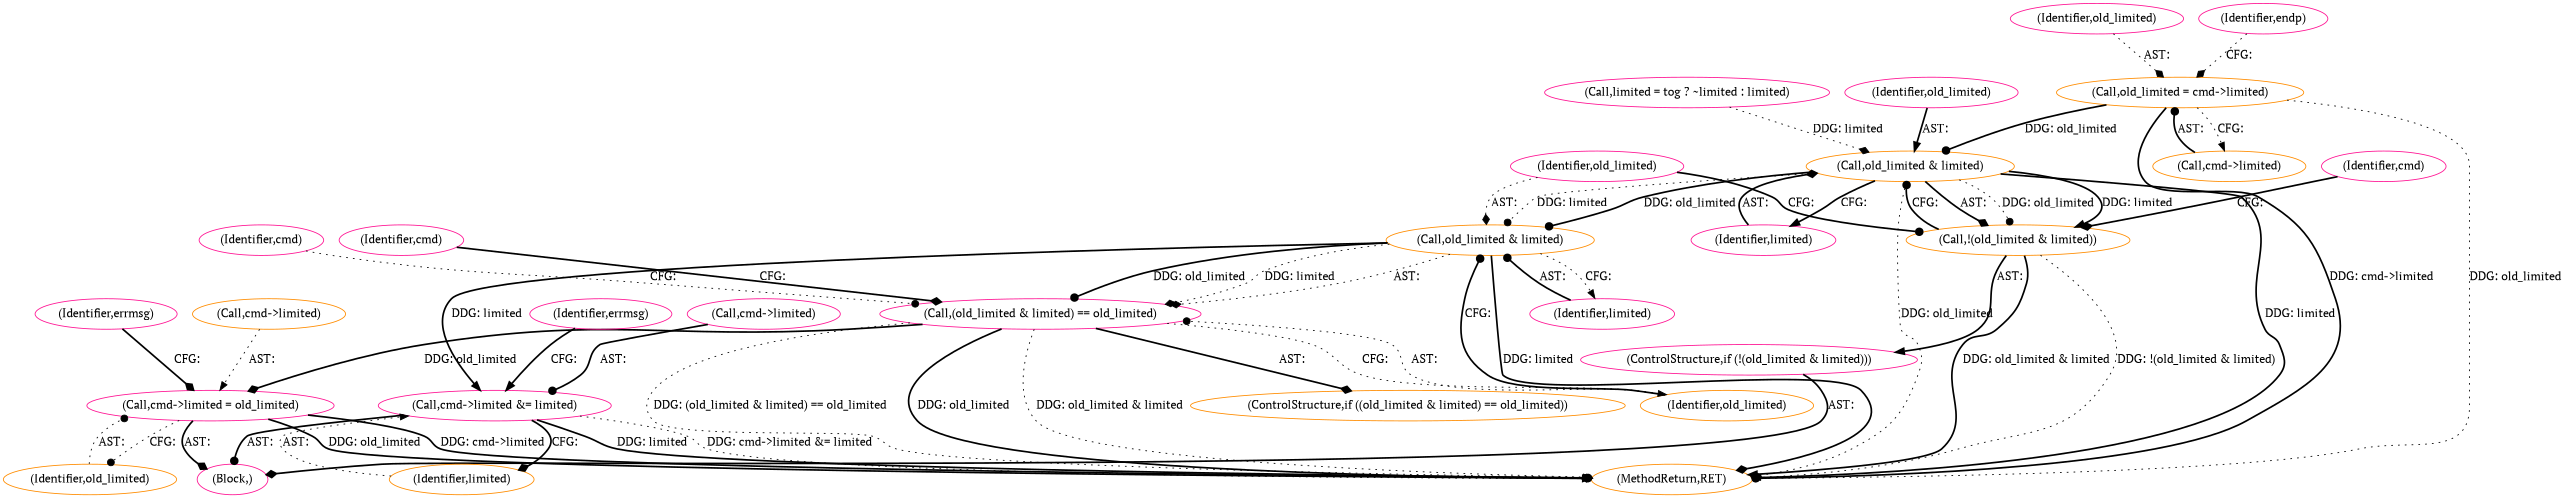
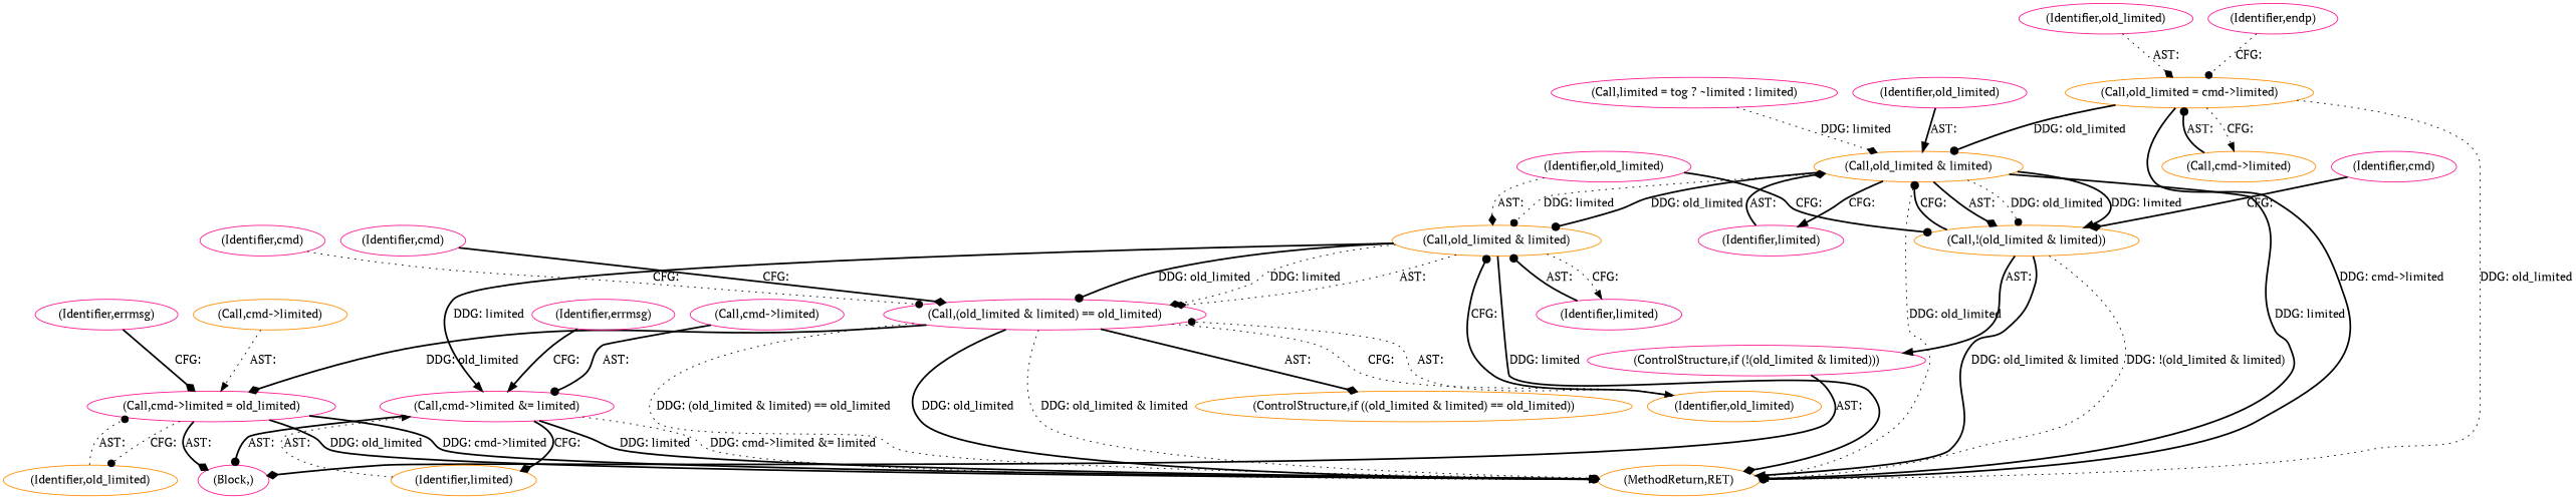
  digraph {
    fontname="PT Serif"
    node [color=deeppink fontname="PT Serif"]
    edge [arrowhead=diamond fontname="PT Serif" style=bold]
    n1 [color=darkorange label="(Call,old_limited = cmd->limited)"]
    n2 [color=darkorange label="(Call,old_limited & limited)"]
    n3 [color=darkorange label="(Call,cmd->limited)"]
    n4 [color=darkorange label="(MethodReturn,RET)"]
    n5 [color=darkorange label="(Call,!(old_limited & limited))"]
    n6 [color=darkorange label="(Call,old_limited & limited)"]
    n7 [label="(Identifier,limited)"]
    n8 [label="(Block,)"]
    n9 [label="(ControlStructure,if (!(old_limited & limited)))"]
    n10 [label="(Call,(old_limited & limited) == old_limited)"]
    n11 [label="(Call,cmd->limited &= limited)"]
    n12 [label="(Identifier,limited)"]
    n13 [label="(Call,cmd->limited = old_limited)"]
    n14 [color=darkorange label="(ControlStructure,if ((old_limited & limited) == old_limited))"]
    n15 [color=darkorange label="(Identifier,old_limited)"]
    n16 [color=darkorange label="(Identifier,limited)"]
    n17 [color=darkorange label="(Identifier,old_limited)"]
    n18 [label="(Call,limited = tog ? ~limited : limited)"]
    n19 [label="(Identifier,errmsg)"]
    n20 [color=darkorange label="(Call,cmd->limited)"]
    n21 [label="(Identifier,old_limited)"]
    n22 [label="(Call,cmd->limited)"]
    n23 [label="(Identifier,cmd)"]
    n24 [label="(Identifier,errmsg)"]
    n25 [label="(Identifier,cmd)"]
    n26 [label="(Identifier,old_limited)"]
    n27 [label="(Identifier,old_limited)"]
    n28 [label="(Identifier,cmd)"]
    n29 [label="(Identifier,endp)"]
    n1 -> n2 [arrowhead=dot label="DDG: old_limited"]
    n1 -> n3 [arrowhead=normal label="CFG: " style=dotted]
    n1 -> n4 [arrowhead=dot label="DDG: old_limited" style=dotted]
    n1 -> n4 [arrowhead=dot label="DDG: cmd->limited"]
    n2 -> n4 [label="DDG: limited"]
    n2 -> n4 [label="DDG: old_limited" style=dotted]
    n2 -> n5 [label="AST: "]
    n2 -> n5 [arrowhead=dot label="DDG: old_limited" style=dotted]
    n2 -> n5 [arrowhead=normal label="DDG: limited"]
    n2 -> n6 [arrowhead=dot label="DDG: old_limited"]
    n2 -> n6 [arrowhead=dot label="DDG: limited" style=dotted]
    n2 -> n7 [arrowhead=normal label="CFG: "]
    n3 -> n1 [arrowhead=dot label="AST: "]
    n5 -> n2 [arrowhead=dot label="CFG: "]
    n5 -> n4 [arrowhead=normal label="DDG: old_limited & limited"]
    n5 -> n4 [arrowhead=normal label="DDG: !(old_limited & limited)" style=dotted]
    n5 -> n9 [arrowhead=normal label="AST: "]
    n6 -> n4 [label="DDG: limited"]
    n6 -> n10 [label="AST: " style=dotted]
    n6 -> n10 [arrowhead=dot label="DDG: old_limited"]
    n6 -> n10 [label="DDG: limited" style=dotted]
    n6 -> n11 [arrowhead=normal label="DDG: limited"]
    n6 -> n12 [arrowhead=normal label="CFG: " style=dotted]
    n7 -> n2 [label="AST: "]
    n9 -> n8 [label="AST: "]
    n10 -> n4 [arrowhead=normal label="DDG: (old_limited & limited) == old_limited" style=dotted]
    n10 -> n4 [arrowhead=normal label="DDG: old_limited"]
    n10 -> n4 [arrowhead=normal label="DDG: old_limited & limited" style=dotted]
    n10 -> n13 [label="DDG: old_limited"]
    n10 -> n14 [label="AST: "]
    n10 -> n15 [arrowhead=normal label="CFG: " style=dotted]
    n11 -> n4 [arrowhead=dot label="DDG: limited"]
    n11 -> n4 [arrowhead=dot label="DDG: cmd->limited &= limited" style=dotted]
    n11 -> n8 [arrowhead=dot label="AST: "]
    n11 -> n16 [label="CFG: "]
    n12 -> n6 [arrowhead=dot label="AST: "]
    n13 -> n4 [label="DDG: cmd->limited"]
    n13 -> n4 [label="DDG: old_limited"]
    n13 -> n8 [label="AST: "]
    n13 -> n17 [arrowhead=dot label="CFG: " style=dotted]
    n15 -> n6 [arrowhead=dot label="CFG: "]
    n15 -> n10 [arrowhead=dot label="AST: " style=dotted]
    n16 -> n11 [arrowhead=normal label="AST: " style=dotted]
    n17 -> n13 [arrowhead=dot label="AST: " style=dotted]
    n18 -> n2 [label="DDG: limited" style=dotted]
    n19 -> n13 [label="CFG: "]
    n20 -> n13 [arrowhead=normal label="AST: " style=dotted]
    n21 -> n2 [arrowhead=normal label="AST: "]
    n22 -> n11 [arrowhead=dot label="AST: "]
    n23 -> n10 [arrowhead=dot label="CFG: " style=dotted]
    n24 -> n11 [arrowhead=normal label="CFG: "]
    n25 -> n5 [label="CFG: "]
    n26 -> n1 [label="AST: " style=dotted]
    n27 -> n5 [arrowhead=dot label="CFG: "]
    n27 -> n6 [label="AST: " style=dotted]
    n28 -> n10 [label="CFG: "]
-   n29 -> n1 [label="CFG: " style=dotted]
+   n29 -> n1 [arrowhead=dot label="CFG: " style=dotted]
  }
